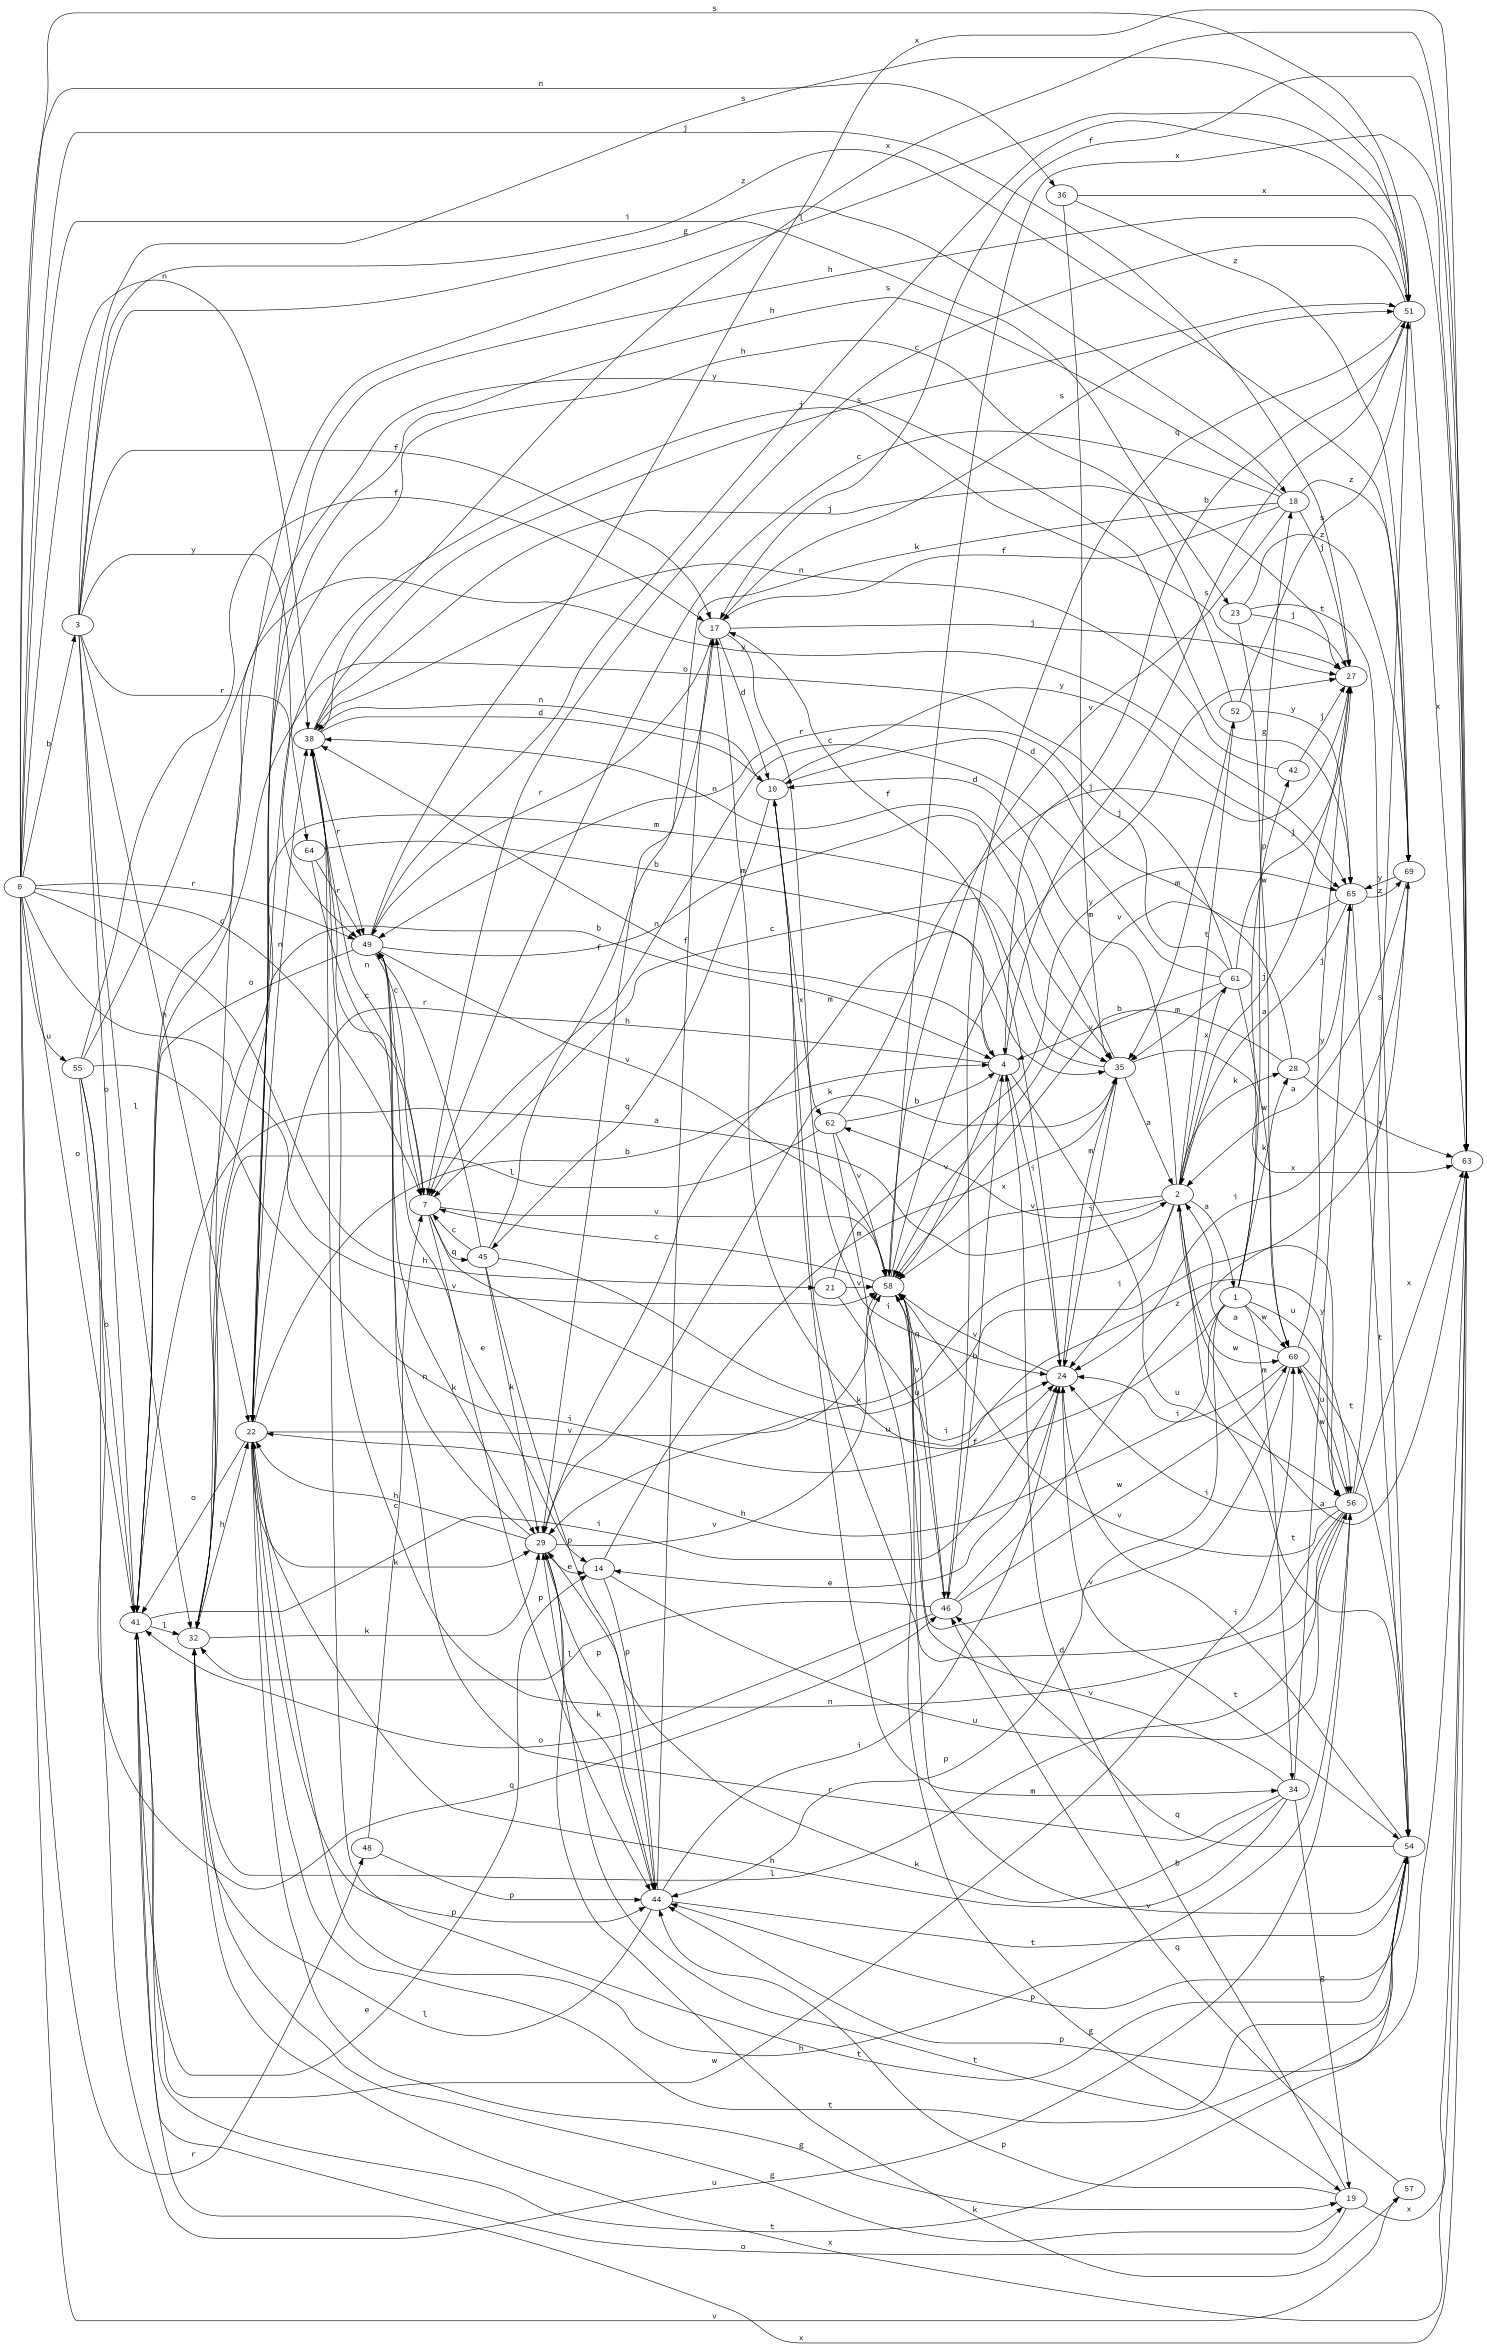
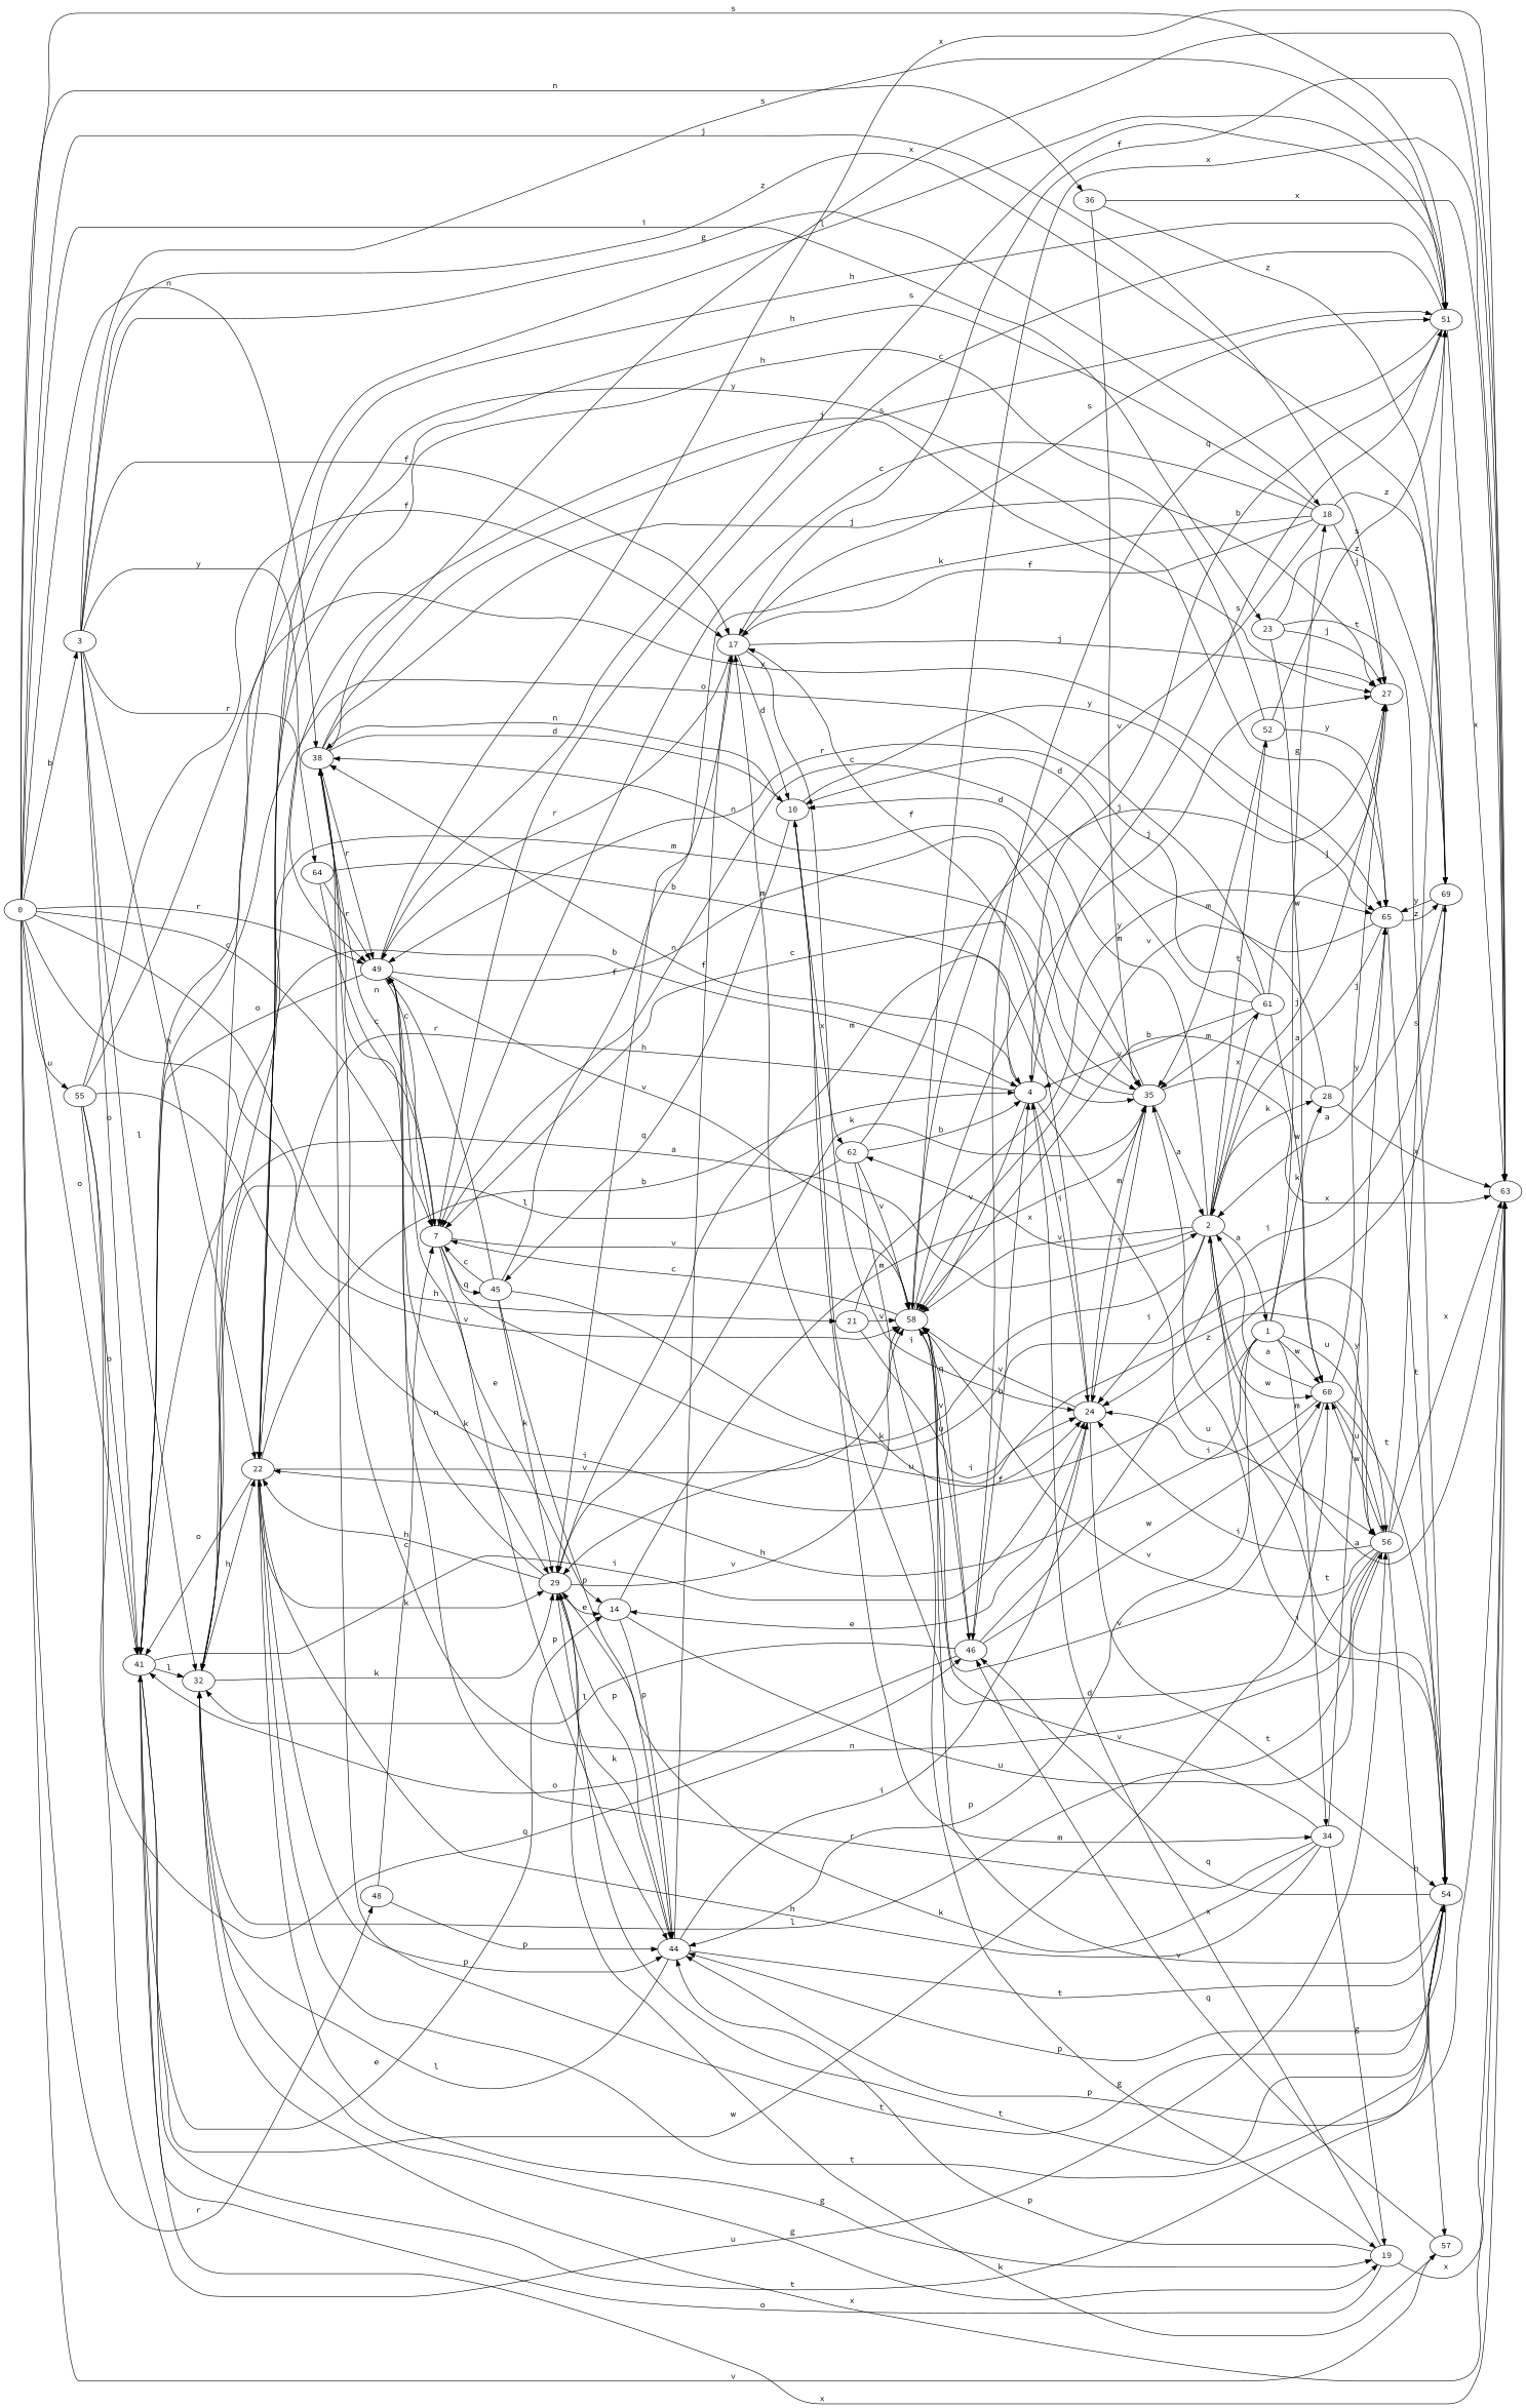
  strict digraph {
    fontname="Source Code Pro"
    rankdir=LR
    node [fontname="Source Code Pro"]
    edge [fontname="Source Code Pro"]
    0
    3
    7
    21
    23
    27
    36
    38
    41
    48
    49
    51
    55
    57
    58
    17
    18
    22
    32
    64
    69
    44
    56
    45
    24
    65
    60
    54
    35
    63
    10
    2
    14
    29
    4
    46
    1
    28
    34
-   42
    19
    52
    61
    62
    0 -> 3 [label=b]
    0 -> 7 [label=c]
    0 -> 21 [label=h]
    0 -> 23 [label=i]
    0 -> 27 [label=j]
    0 -> 36 [label=n]
    0 -> 38 [label=n]
    0 -> 41 [label=o]
    0 -> 48 [label=r]
    0 -> 49 [label=r]
    0 -> 51 [label=s]
    0 -> 55 [label=u]
    0 -> 57 [label=v]
    0 -> 58 [label=v]
    3 -> 41 [label=o]
    3 -> 49 [label=r]
    3 -> 51 [label=s]
    3 -> 17 [label=f]
    3 -> 18 [label=g]
    3 -> 22 [label=h]
    3 -> 32 [label=l]
    3 -> 64 [label=y]
    3 -> 69 [label=z]
    7 -> 38 [label=n]
    7 -> 58 [label=v]
    7 -> 44 [label=p]
    7 -> 56 [label=u]
    7 -> 45 [label=q]
    21 -> 58 [label=v]
    21 -> 24 [label=i]
    21 -> 65 [label=y]
    23 -> 27 [label=j]
    23 -> 69 [label=z]
    23 -> 60 [label=w]
    23 -> 54 [label=t]
    36 -> 69 [label=z]
    36 -> 35 [label=m]
    36 -> 63 [label=x]
    38 -> 27 [label=j]
    38 -> 49 [label=r]
    38 -> 51 [label=s]
    38 -> 54 [label=t]
    38 -> 63 [label=x]
    38 -> 10 [label=d]
    41 -> 32 [label=l]
    41 -> 24 [label=i]
    41 -> 65 [label=y]
    41 -> 60 [label=w]
    41 -> 54 [label=t]
    41 -> 63 [label=x]
    41 -> 2 [label=a]
    41 -> 14 [label=e]
    48 -> 7 [label=c]
    48 -> 44 [label=p]
    49 -> 7 [label=c]
    49 -> 41 [label=o]
    49 -> 51 [label=s]
    49 -> 58 [label=v]
    49 -> 35 [label=m]
    49 -> 63 [label=x]
    49 -> 14 [label=e]
    49 -> 29 [label=k]
    51 -> 7 [label=c]
    51 -> 22 [label=h]
    51 -> 32 [label=l]
    51 -> 63 [label=x]
    51 -> 4 [label=b]
    51 -> 46 [label=q]
    55 -> 41 [label=o]
    55 -> 17 [label=f]
    55 -> 56 [label=u]
    55 -> 24 [label=i]
    55 -> 65 [label=y]
    55 -> 46 [label=q]
    57 -> 29 [label=k]
    57 -> 46 [label=q]
    58 -> 7 [label=c]
    58 -> 27 [label=j]
    58 -> 63 [label=x]
    58 -> 46 [label=q]
    17 -> 27 [label=j]
    17 -> 49 [label=r]
    17 -> 51 [label=s]
    17 -> 24 [label=i]
    17 -> 10 [label=d]
    18 -> 7 [label=c]
    18 -> 27 [label=j]
    18 -> 58 [label=v]
    18 -> 17 [label=f]
    18 -> 22 [label=h]
    18 -> 69 [label=z]
    18 -> 29 [label=k]
    22 -> 27 [label=j]
-   22 -> 38 [label=n]
    22 -> 41 [label=o]
    22 -> 58 [label=v]
    22 -> 44 [label=p]
    22 -> 54 [label=t]
    22 -> 29 [label=k]
    22 -> 4 [label=b]
    22 -> 19 [label=g]
    32 -> 22 [label=h]
    32 -> 35 [label=m]
    32 -> 63 [label=x]
    32 -> 29 [label=k]
    32 -> 4 [label=b]
    32 -> 19 [label=g]
    64 -> 7 [label=c]
    64 -> 49 [label=r]
    64 -> 4 [label=b]
    69 -> 24 [label=i]
    69 -> 65 [label=y]
    69 -> 2 [label=a]
    44 -> 17 [label=f]
    44 -> 32 [label=l]
    44 -> 24 [label=i]
    44 -> 54 [label=t]
    44 -> 29 [label=k]
    56 -> 38 [label=n]
    56 -> 51 [label=s]
    56 -> 58 [label=v]
-   56 -> 22 [label=h]
+   56 -> 57 [label=h]
    56 -> 32 [label=l]
    56 -> 24 [label=i]
    56 -> 60 [label=w]
    56 -> 63 [label=x]
    56 -> 10 [label=d]
    45 -> 7 [label=c]
    45 -> 49 [label=r]
    45 -> 17 [label=f]
    45 -> 44 [label=p]
    45 -> 56 [label=u]
    45 -> 29 [label=k]
    24 -> 58 [label=v]
    24 -> 17 [label=f]
    24 -> 54 [label=t]
    24 -> 35 [label=m]
    24 -> 14 [label=e]
    65 -> 58 [label=v]
    65 -> 69 [label=z]
    65 -> 54 [label=t]
    65 -> 2 [label=a]
    60 -> 27 [label=j]
    60 -> 58 [label=v]
    60 -> 56 [label=u]
    60 -> 24 [label=i]
    60 -> 54 [label=t]
    60 -> 2 [label=a]
    54 -> 58 [label=v]
    54 -> 44 [label=p]
-   54 -> 24 [label=i]
+   54 -> 35 [label=i]
    54 -> 46 [label=q]
    35 -> 7 [label=c]
    35 -> 38 [label=n]
    35 -> 24 [label=i]
    35 -> 63 [label=x]
    35 -> 2 [label=a]
    35 -> 29 [label=k]
    63 -> 17 [label=f]
    63 -> 44 [label=p]
    63 -> 2 [label=a]
    10 -> 38 [label=n]
    10 -> 45 [label=q]
    10 -> 65 [label=y]
    10 -> 34 [label=m]
    10 -> 62 [label=x]
    2 -> 27 [label=j]
    2 -> 58 [label=v]
    2 -> 24 [label=i]
    2 -> 60 [label=w]
    2 -> 54 [label=t]
    2 -> 10 [label=d]
    2 -> 29 [label=k]
    2 -> 1 [label=a]
    2 -> 28 [label=k]
    2 -> 52 [label=t]
    2 -> 61 [label=x]
    2 -> 62 [label=x]
    14 -> 44 [label=p]
    14 -> 56 [label=u]
    14 -> 35 [label=m]
    29 -> 38 [label=n]
    29 -> 58 [label=v]
    29 -> 22 [label=h]
    29 -> 44 [label=p]
    29 -> 54 [label=t]
    29 -> 35 [label=m]
    29 -> 14 [label=e]
    4 -> 38 [label=n]
    4 -> 51 [label=s]
    4 -> 58 [label=v]
    4 -> 22 [label=h]
    4 -> 56 [label=u]
    4 -> 24 [label=i]
    46 -> 41 [label=o]
    46 -> 58 [label=v]
    46 -> 32 [label=l]
    46 -> 69 [label=z]
    46 -> 60 [label=w]
    46 -> 4 [label=b]
    1 -> 17 [label=f]
    1 -> 18 [label=g]
    1 -> 22 [label=h]
    1 -> 44 [label=p]
    1 -> 56 [label=u]
    1 -> 60 [label=w]
    1 -> 28 [label=k]
    1 -> 34 [label=m]
-   1 -> 42 [label=p]
    28 -> 58 [label=v]
    28 -> 65 [label=y]
    28 -> 63 [label=x]
    28 -> 10 [label=d]
    34 -> 49 [label=r]
    34 -> 58 [label=v]
    34 -> 22 [label=h]
    34 -> 65 [label=y]
    34 -> 29 [label=k]
    34 -> 19 [label=g]
-   42 -> 27 [label=j]
-   42 -> 38 [label=n]
    19 -> 41 [label=o]
    19 -> 44 [label=p]
    19 -> 63 [label=x]
-   19 -> 4 [label=b]
+   19 -> 4 [label=x]
    52 -> 51 [label=s]
    52 -> 22 [label=h]
    52 -> 65 [label=y]
    52 -> 35 [label=m]
    61 -> 7 [label=c]
    61 -> 27 [label=j]
    61 -> 41 [label=o]
    61 -> 49 [label=r]
    61 -> 60 [label=w]
    61 -> 35 [label=m]
    61 -> 4 [label=b]
    62 -> 27 [label=j]
    62 -> 58 [label=v]
    62 -> 32 [label=l]
    62 -> 4 [label=b]
    62 -> 19 [label=g]
  }
